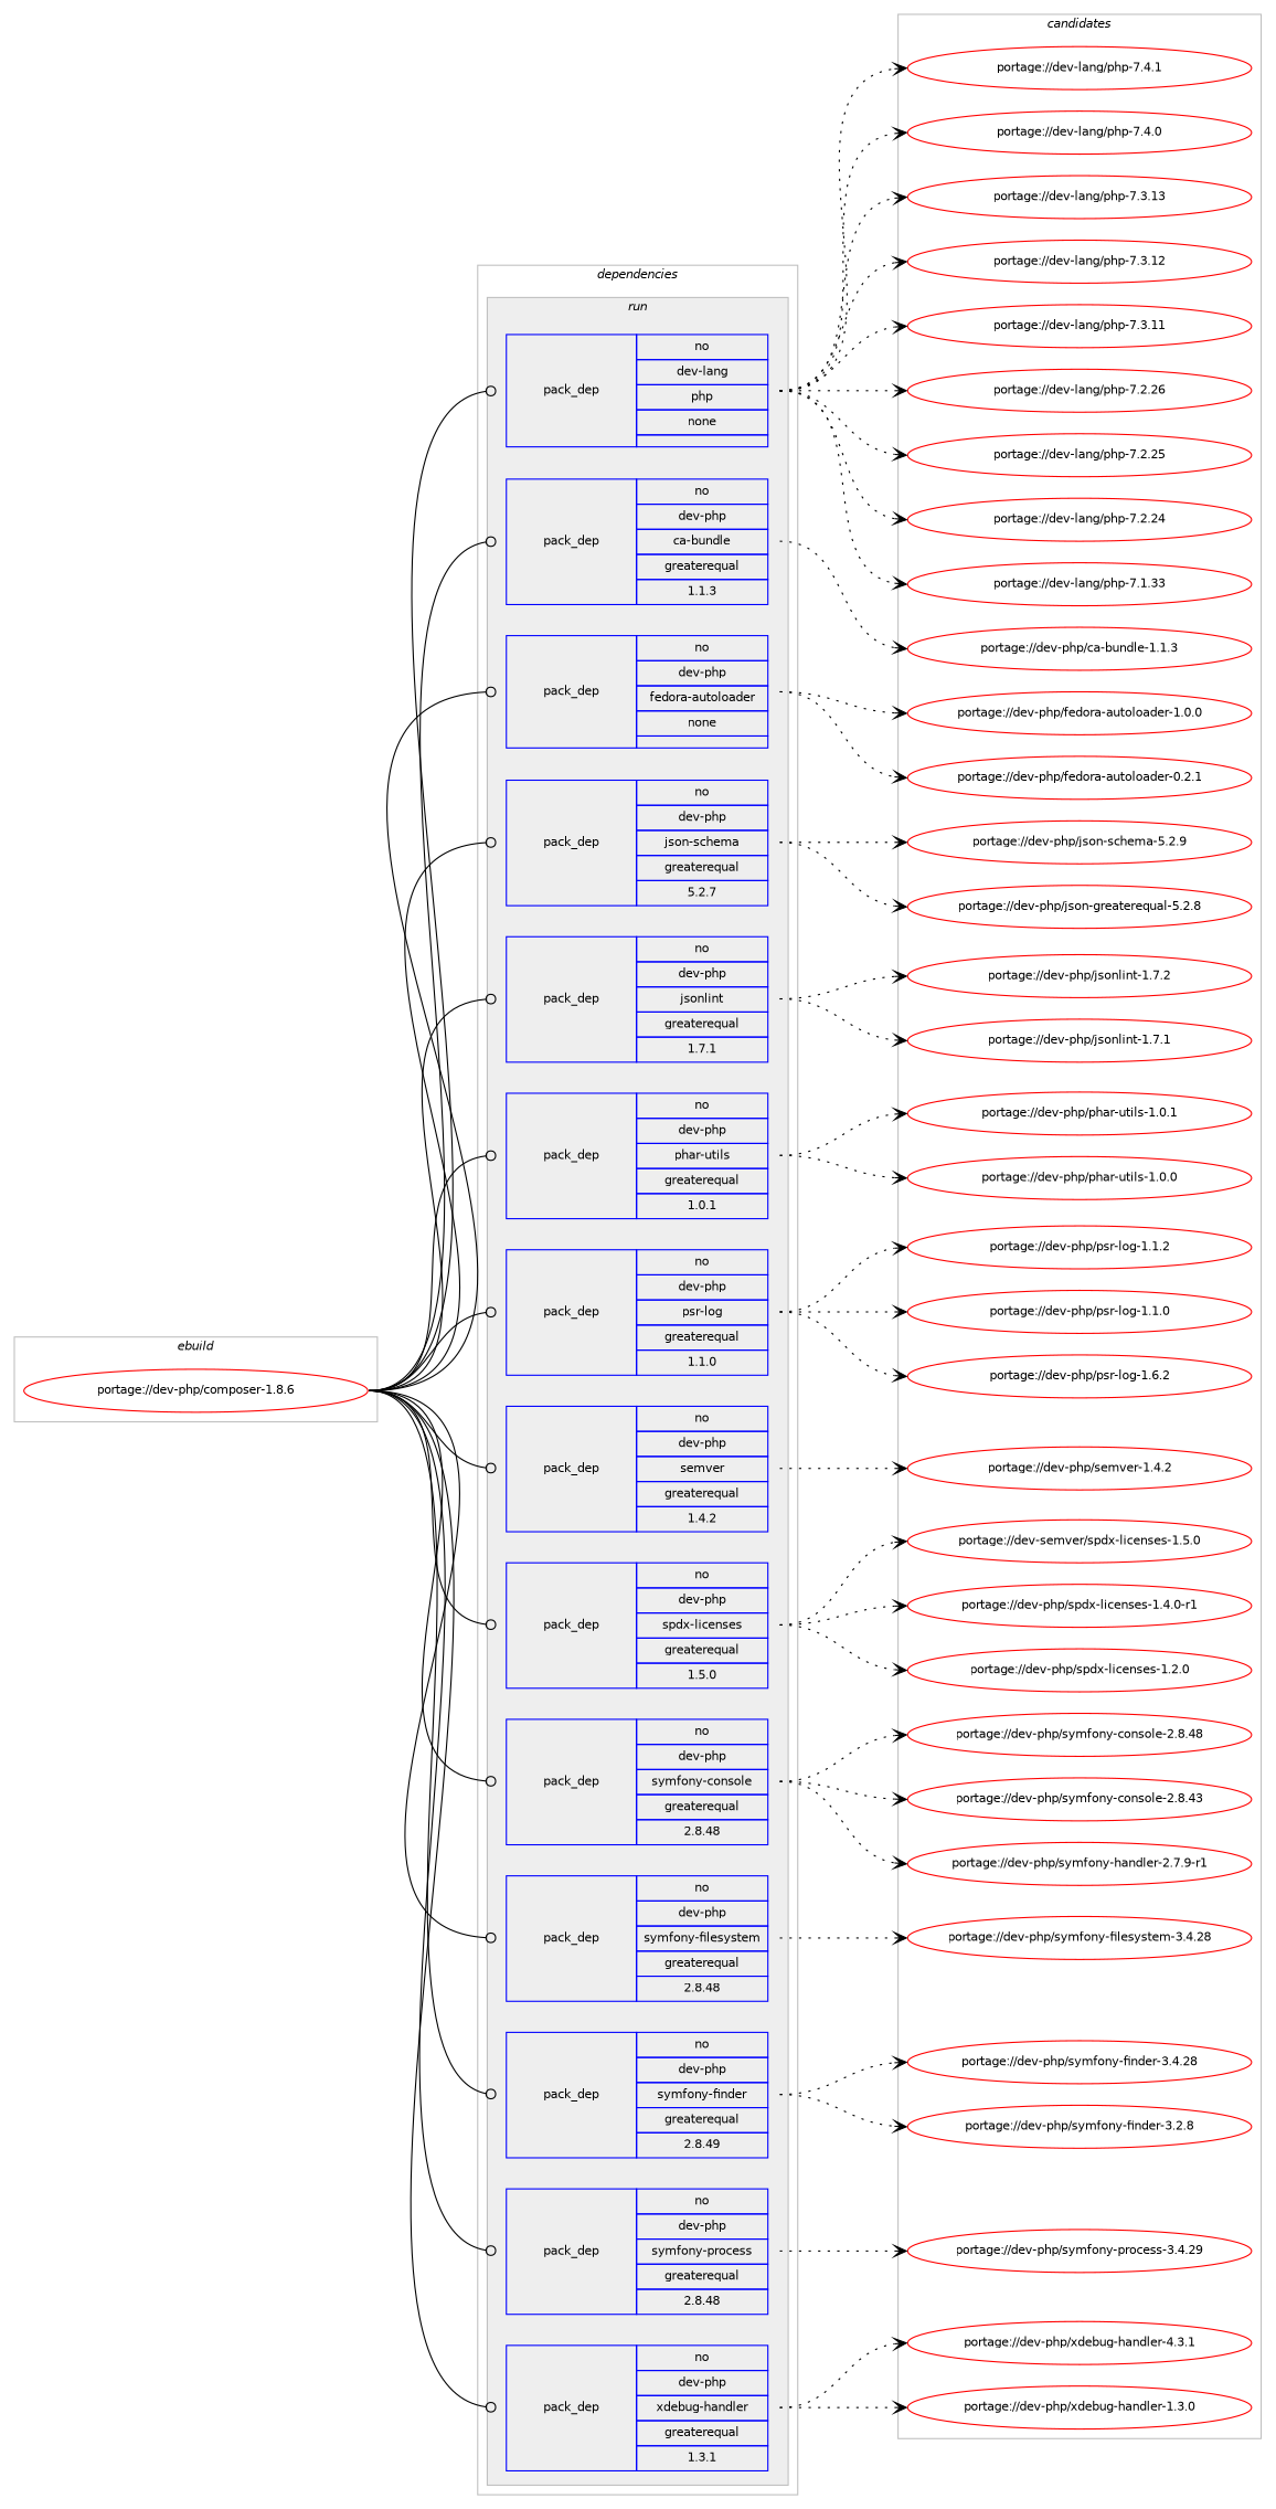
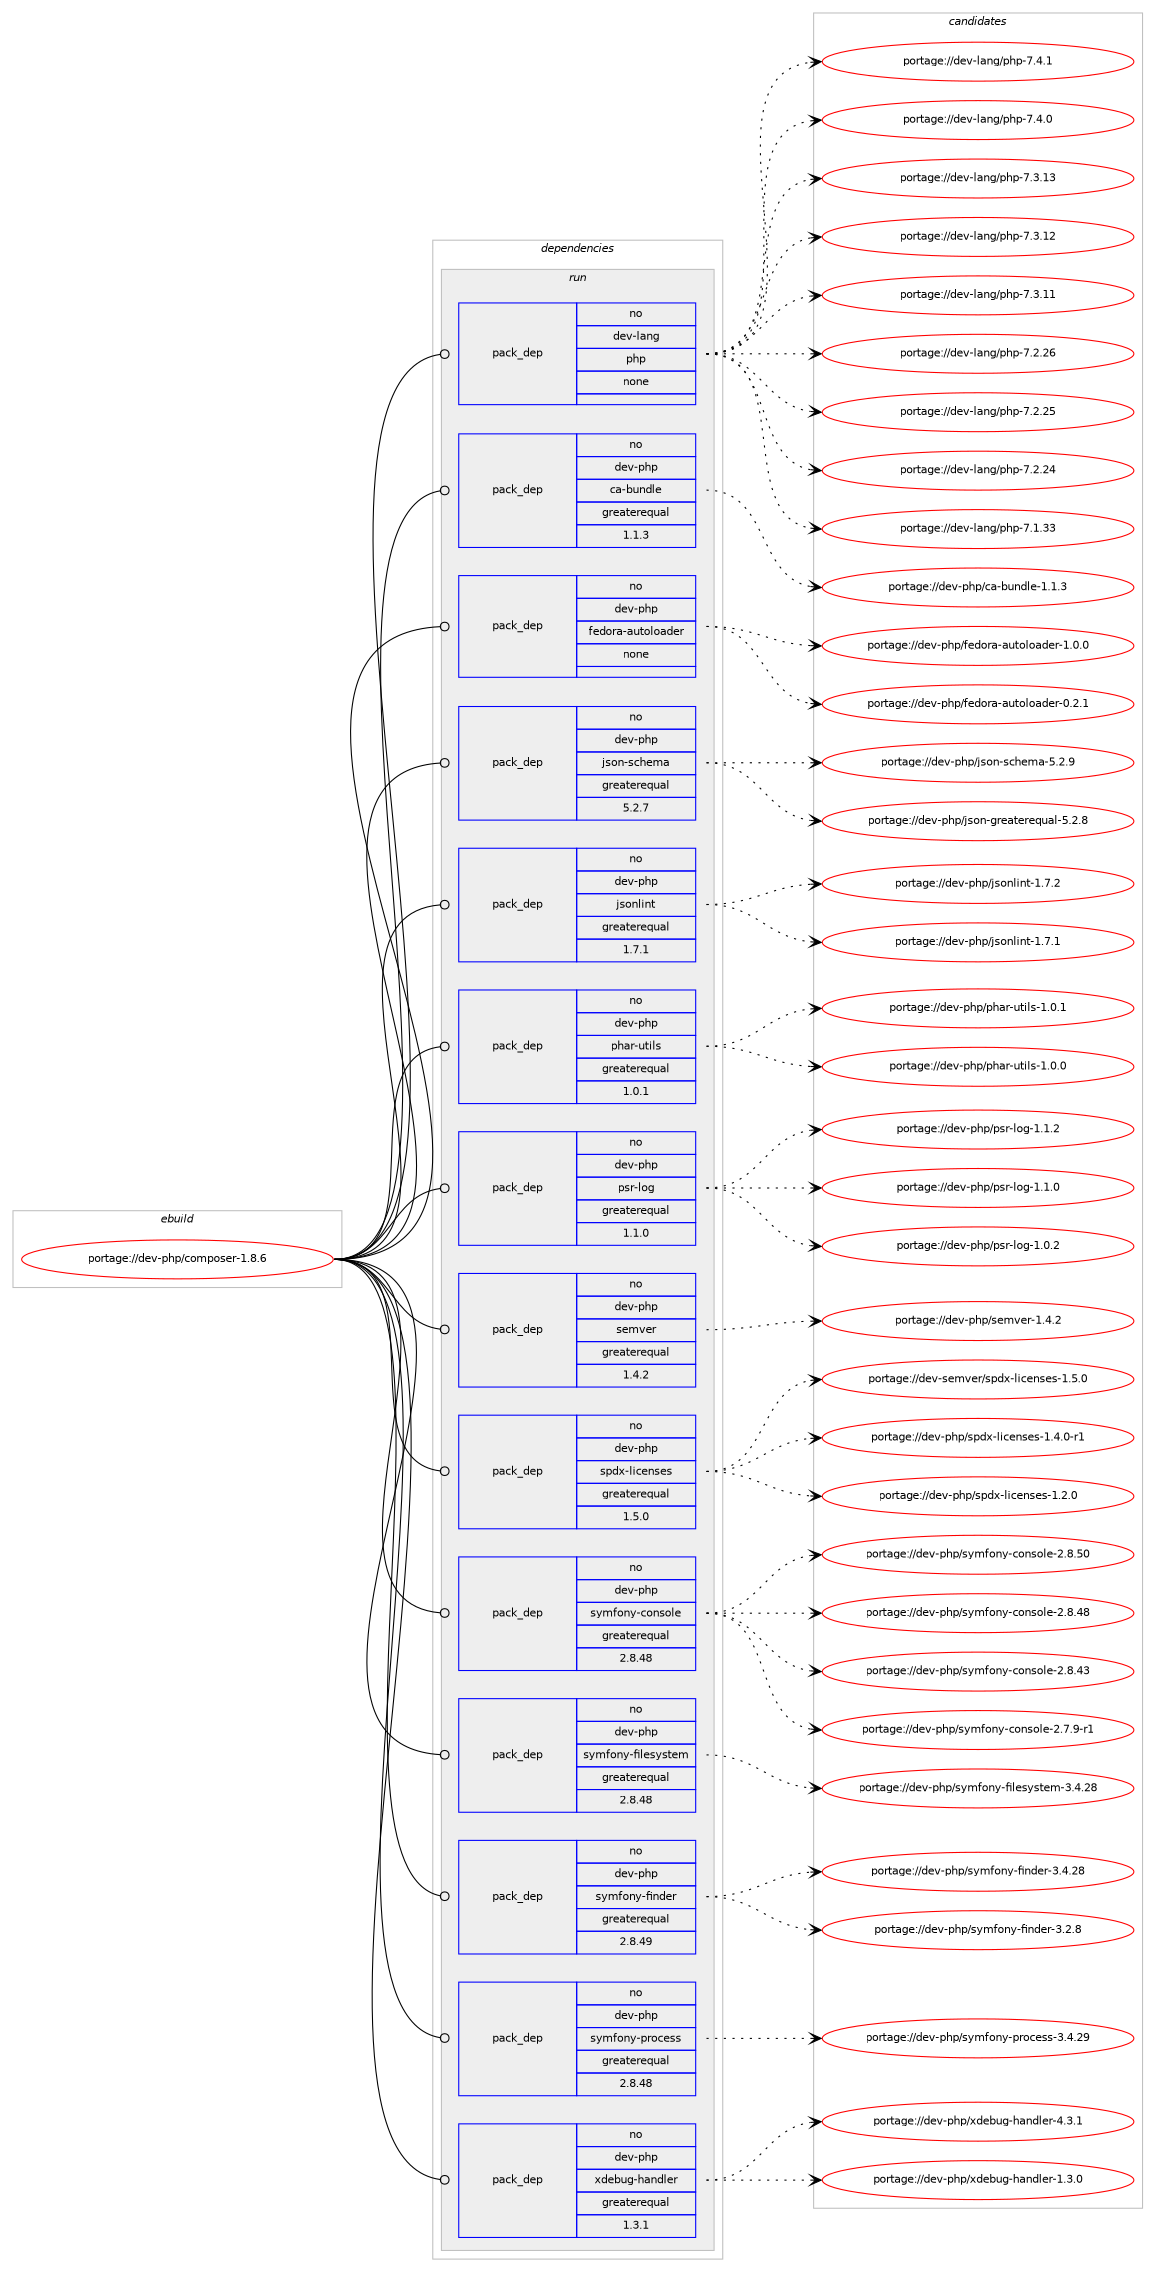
  digraph {
    compound=true
    concentrate=true
    fontname=Helvetica
    fontsize=10
    newrank=true
    rankdir=LR
    ranksep=1.5
    node [color=red fontname=Helvetica fontsize=10]
    edge [arrowhead=vee headport=w style=dotted tailport=e weight=100]
    n1 [label="portage://dev-php/composer-1.8.6" width=4]
    n2 [color=blue label=<<TABLE BORDER="0" CELLBORDER="1" CELLSPACING="0" CELLPADDING="4" WIDTH="220"><TR><TD ROWSPAN="6" CELLPADDING="30">pack_dep</TD></TR><TR><TD WIDTH="110">no</TD></TR><TR><TD>dev-lang</TD></TR><TR><TD>php</TD></TR><TR><TD>none</TD></TR><TR><TD></TD></TR></TABLE>> shape=none]
    n3 [color=blue label=<<TABLE BORDER="0" CELLBORDER="1" CELLSPACING="0" CELLPADDING="4" WIDTH="220"><TR><TD ROWSPAN="6" CELLPADDING="30">pack_dep</TD></TR><TR><TD WIDTH="110">no</TD></TR><TR><TD>dev-php</TD></TR><TR><TD>ca-bundle</TD></TR><TR><TD>greaterequal</TD></TR><TR><TD>1.1.3</TD></TR></TABLE>> shape=none]
    n4 [color=blue label=<<TABLE BORDER="0" CELLBORDER="1" CELLSPACING="0" CELLPADDING="4" WIDTH="220"><TR><TD ROWSPAN="6" CELLPADDING="30">pack_dep</TD></TR><TR><TD WIDTH="110">no</TD></TR><TR><TD>dev-php</TD></TR><TR><TD>fedora-autoloader</TD></TR><TR><TD>none</TD></TR><TR><TD></TD></TR></TABLE>> shape=none]
    n5 [color=blue label=<<TABLE BORDER="0" CELLBORDER="1" CELLSPACING="0" CELLPADDING="4" WIDTH="220"><TR><TD ROWSPAN="6" CELLPADDING="30">pack_dep</TD></TR><TR><TD WIDTH="110">no</TD></TR><TR><TD>dev-php</TD></TR><TR><TD>json-schema</TD></TR><TR><TD>greaterequal</TD></TR><TR><TD>5.2.7</TD></TR></TABLE>> shape=none]
    n6 [color=blue label=<<TABLE BORDER="0" CELLBORDER="1" CELLSPACING="0" CELLPADDING="4" WIDTH="220"><TR><TD ROWSPAN="6" CELLPADDING="30">pack_dep</TD></TR><TR><TD WIDTH="110">no</TD></TR><TR><TD>dev-php</TD></TR><TR><TD>jsonlint</TD></TR><TR><TD>greaterequal</TD></TR><TR><TD>1.7.1</TD></TR></TABLE>> shape=none]
    n7 [color=blue label=<<TABLE BORDER="0" CELLBORDER="1" CELLSPACING="0" CELLPADDING="4" WIDTH="220"><TR><TD ROWSPAN="6" CELLPADDING="30">pack_dep</TD></TR><TR><TD WIDTH="110">no</TD></TR><TR><TD>dev-php</TD></TR><TR><TD>phar-utils</TD></TR><TR><TD>greaterequal</TD></TR><TR><TD>1.0.1</TD></TR></TABLE>> shape=none]
    n8 [color=blue label=<<TABLE BORDER="0" CELLBORDER="1" CELLSPACING="0" CELLPADDING="4" WIDTH="220"><TR><TD ROWSPAN="6" CELLPADDING="30">pack_dep</TD></TR><TR><TD WIDTH="110">no</TD></TR><TR><TD>dev-php</TD></TR><TR><TD>psr-log</TD></TR><TR><TD>greaterequal</TD></TR><TR><TD>1.1.0</TD></TR></TABLE>> shape=none]
    n9 [color=blue label=<<TABLE BORDER="0" CELLBORDER="1" CELLSPACING="0" CELLPADDING="4" WIDTH="220"><TR><TD ROWSPAN="6" CELLPADDING="30">pack_dep</TD></TR><TR><TD WIDTH="110">no</TD></TR><TR><TD>dev-php</TD></TR><TR><TD>semver</TD></TR><TR><TD>greaterequal</TD></TR><TR><TD>1.4.2</TD></TR></TABLE>> shape=none]
    n10 [color=blue label=<<TABLE BORDER="0" CELLBORDER="1" CELLSPACING="0" CELLPADDING="4" WIDTH="220"><TR><TD ROWSPAN="6" CELLPADDING="30">pack_dep</TD></TR><TR><TD WIDTH="110">no</TD></TR><TR><TD>dev-php</TD></TR><TR><TD>spdx-licenses</TD></TR><TR><TD>greaterequal</TD></TR><TR><TD>1.5.0</TD></TR></TABLE>> shape=none]
    n11 [color=blue label=<<TABLE BORDER="0" CELLBORDER="1" CELLSPACING="0" CELLPADDING="4" WIDTH="220"><TR><TD ROWSPAN="6" CELLPADDING="30">pack_dep</TD></TR><TR><TD WIDTH="110">no</TD></TR><TR><TD>dev-php</TD></TR><TR><TD>symfony-console</TD></TR><TR><TD>greaterequal</TD></TR><TR><TD>2.8.48</TD></TR></TABLE>> shape=none]
    n12 [color=blue label=<<TABLE BORDER="0" CELLBORDER="1" CELLSPACING="0" CELLPADDING="4" WIDTH="220"><TR><TD ROWSPAN="6" CELLPADDING="30">pack_dep</TD></TR><TR><TD WIDTH="110">no</TD></TR><TR><TD>dev-php</TD></TR><TR><TD>symfony-filesystem</TD></TR><TR><TD>greaterequal</TD></TR><TR><TD>2.8.48</TD></TR></TABLE>> shape=none]
    n13 [color=blue label=<<TABLE BORDER="0" CELLBORDER="1" CELLSPACING="0" CELLPADDING="4" WIDTH="220"><TR><TD ROWSPAN="6" CELLPADDING="30">pack_dep</TD></TR><TR><TD WIDTH="110">no</TD></TR><TR><TD>dev-php</TD></TR><TR><TD>symfony-finder</TD></TR><TR><TD>greaterequal</TD></TR><TR><TD>2.8.49</TD></TR></TABLE>> shape=none]
    n14 [color=blue label=<<TABLE BORDER="0" CELLBORDER="1" CELLSPACING="0" CELLPADDING="4" WIDTH="220"><TR><TD ROWSPAN="6" CELLPADDING="30">pack_dep</TD></TR><TR><TD WIDTH="110">no</TD></TR><TR><TD>dev-php</TD></TR><TR><TD>symfony-process</TD></TR><TR><TD>greaterequal</TD></TR><TR><TD>2.8.48</TD></TR></TABLE>> shape=none]
    n15 [color=blue label=<<TABLE BORDER="0" CELLBORDER="1" CELLSPACING="0" CELLPADDING="4" WIDTH="220"><TR><TD ROWSPAN="6" CELLPADDING="30">pack_dep</TD></TR><TR><TD WIDTH="110">no</TD></TR><TR><TD>dev-php</TD></TR><TR><TD>xdebug-handler</TD></TR><TR><TD>greaterequal</TD></TR><TR><TD>1.3.1</TD></TR></TABLE>> shape=none]
    n16 [label="portage://dev-lang/php-7.4.1" width=4]
    n17 [label="portage://dev-lang/php-7.4.0" width=4]
    n18 [label="portage://dev-lang/php-7.3.13" width=4]
    n19 [label="portage://dev-lang/php-7.3.12" width=4]
    n20 [label="portage://dev-lang/php-7.3.11" width=4]
    n21 [label="portage://dev-lang/php-7.2.26" width=4]
    n22 [label="portage://dev-lang/php-7.2.25" width=4]
    n23 [label="portage://dev-lang/php-7.2.24" width=4]
    n24 [label="portage://dev-lang/php-7.1.33" width=4]
    n25 [label="portage://dev-php/ca-bundle-1.1.3" width=4]
    n26 [label="portage://dev-php/fedora-autoloader-1.0.0" width=4]
    n27 [label="portage://dev-php/fedora-autoloader-0.2.1" width=4]
    n28 [label="portage://dev-php/json-schema-5.2.9" width=4]
    n29 [label="portage://dev-php/json-greaterequal-5.2.8" width=4]
    n30 [label="portage://dev-php/jsonlint-1.7.2" width=4]
    n31 [label="portage://dev-php/jsonlint-1.7.1" width=4]
    n32 [label="portage://dev-php/phar-utils-1.0.1" width=4]
    n33 [label="portage://dev-php/phar-utils-1.0.0" width=4]
    n34 [label="portage://dev-php/psr-log-1.1.2" width=4]
    n35 [label="portage://dev-php/psr-log-1.1.0" width=4]
-   n36 [label="portage://dev-php/psr-log-1.6.2" width=4]
+   n36 [label="portage://dev-php/psr-log-1.0.2" width=4]
    n37 [label="portage://dev-php/semver-1.4.2" width=4]
    n38 [label="portage://dev-semver/spdx-licenses-1.5.0" width=4]
    n39 [label="portage://dev-php/spdx-licenses-1.4.0-r1" width=4]
    n40 [label="portage://dev-php/spdx-licenses-1.2.0" width=4]
+   n41 [label="portage://dev-php/symfony-console-2.8.50" width=4]
    n42 [label="portage://dev-php/symfony-console-2.8.48" width=4]
    n43 [label="portage://dev-php/symfony-console-2.8.43" width=4]
-   n44 [label="portage://dev-php/symfony-handler-2.7.9-r1" width=4]
+   n44 [label="portage://dev-php/symfony-console-2.7.9-r1" width=4]
    n45 [label="portage://dev-php/symfony-filesystem-3.4.28" width=4]
    n46 [label="portage://dev-php/symfony-finder-3.4.28" width=4]
    n47 [label="portage://dev-php/symfony-finder-3.2.8" width=4]
    n48 [label="portage://dev-php/symfony-process-3.4.29" width=4]
    n49 [label="portage://dev-php/xdebug-handler-4.3.1" width=4]
    n50 [label="portage://dev-php/xdebug-handler-1.3.0" width=4]
    subgraph cluster_1 {
      color=gray
      label=<<i>ebuild</i>>
      n1
    }
    subgraph cluster_2 {
      color=gray
      label=<<i>dependencies</i>>
      subgraph cluster_3 {
        color=gray
        fillcolor="#eeeeee"
        label=<<i>compile</i>>
        style=filled
      }
      subgraph cluster_4 {
        color=gray
        fillcolor="#eeeeee"
        label=<<i>compile and run</i>>
        style=filled
      }
      subgraph cluster_5 {
        color=gray
        fillcolor="#eeeeee"
        label=<<i>run</i>>
        style=filled
        subgraph sub_6 {
          color=gray
          fillcolor="#eeeeee"
          label=<<i>run</i>>
          style=filled
          n2
        }
        subgraph sub_7 {
          color=gray
          fillcolor="#eeeeee"
          label=<<i>run</i>>
          style=filled
          n3
        }
        subgraph sub_8 {
          color=gray
          fillcolor="#eeeeee"
          label=<<i>run</i>>
          style=filled
          n4
        }
        subgraph sub_9 {
          color=gray
          fillcolor="#eeeeee"
          label=<<i>run</i>>
          style=filled
          n5
        }
        subgraph sub_10 {
          color=gray
          fillcolor="#eeeeee"
          label=<<i>run</i>>
          style=filled
          n6
        }
        subgraph sub_11 {
          color=gray
          fillcolor="#eeeeee"
          label=<<i>run</i>>
          style=filled
          n7
        }
        subgraph sub_12 {
          color=gray
          fillcolor="#eeeeee"
          label=<<i>run</i>>
          style=filled
          n8
        }
        subgraph sub_13 {
          color=gray
          fillcolor="#eeeeee"
          label=<<i>run</i>>
          style=filled
          n9
        }
        subgraph sub_14 {
          color=gray
          fillcolor="#eeeeee"
          label=<<i>run</i>>
          style=filled
          n10
        }
        subgraph sub_15 {
          color=gray
          fillcolor="#eeeeee"
          label=<<i>run</i>>
          style=filled
          n11
        }
        subgraph sub_16 {
          color=gray
          fillcolor="#eeeeee"
          label=<<i>run</i>>
          style=filled
          n12
        }
        subgraph sub_17 {
          color=gray
          fillcolor="#eeeeee"
          label=<<i>run</i>>
          style=filled
          n13
        }
        subgraph sub_18 {
          color=gray
          fillcolor="#eeeeee"
          label=<<i>run</i>>
          style=filled
          n14
        }
        subgraph sub_19 {
          color=gray
          fillcolor="#eeeeee"
          label=<<i>run</i>>
          style=filled
          n15
        }
      }
    }
    subgraph cluster_20 {
      color=gray
      label=<<i>candidates</i>>
      rank=same
      subgraph sub_21 {
        color=black
        label=<<i>candidates</i>>
        nodesep=1
        rank=same
        n16
        n17
        n18
        n19
        n20
        n21
        n22
        n23
        n24
      }
      subgraph sub_22 {
        color=black
        label=<<i>candidates</i>>
        nodesep=1
        rank=same
        n25
      }
      subgraph sub_23 {
        color=black
        label=<<i>candidates</i>>
        nodesep=1
        rank=same
        n26
        n27
      }
      subgraph sub_24 {
        color=black
        label=<<i>candidates</i>>
        nodesep=1
        rank=same
        n28
        n29
      }
      subgraph sub_25 {
        color=black
        label=<<i>candidates</i>>
        nodesep=1
        rank=same
        n30
        n31
      }
      subgraph sub_26 {
        color=black
        label=<<i>candidates</i>>
        nodesep=1
        rank=same
        n32
        n33
      }
      subgraph sub_27 {
        color=black
        label=<<i>candidates</i>>
        nodesep=1
        rank=same
        n34
        n35
        n36
      }
      subgraph sub_28 {
        color=black
        label=<<i>candidates</i>>
        nodesep=1
        rank=same
        n37
      }
      subgraph sub_29 {
        color=black
        label=<<i>candidates</i>>
        nodesep=1
        rank=same
        n38
        n39
        n40
      }
      subgraph sub_30 {
        color=black
        label=<<i>candidates</i>>
        nodesep=1
        rank=same
+       n41
        n42
        n43
        n44
      }
      subgraph sub_31 {
        color=black
        label=<<i>candidates</i>>
        nodesep=1
        rank=same
        n45
      }
      subgraph sub_32 {
        color=black
        label=<<i>candidates</i>>
        nodesep=1
        rank=same
        n46
        n47
      }
      subgraph sub_33 {
        color=black
        label=<<i>candidates</i>>
        nodesep=1
        rank=same
        n48
      }
      subgraph sub_34 {
        color=black
        label=<<i>candidates</i>>
        nodesep=1
        rank=same
        n49
        n50
      }
    }
    n1 -> n2 [arrowhead=odot style=solid weight=20]
    n1 -> n3 [arrowhead=odot style=solid weight=20]
    n1 -> n4 [arrowhead=odot style=solid weight=20]
    n1 -> n5 [arrowhead=odot style=solid weight=20]
    n1 -> n6 [arrowhead=odot style=solid weight=20]
    n1 -> n7 [arrowhead=odot style=solid weight=20]
    n1 -> n8 [arrowhead=odot style=solid weight=20]
    n1 -> n9 [arrowhead=odot style=solid weight=20]
    n1 -> n10 [arrowhead=odot style=solid weight=20]
    n1 -> n11 [arrowhead=odot style=solid weight=20]
    n1 -> n12 [arrowhead=odot style=solid weight=20]
    n1 -> n13 [arrowhead=odot style=solid weight=20]
    n1 -> n14 [arrowhead=odot style=solid weight=20]
    n1 -> n15 [arrowhead=odot style=solid weight=20]
    n2 -> n16
    n2 -> n17
    n2 -> n18
    n2 -> n19
    n2 -> n20
    n2 -> n21
    n2 -> n22
    n2 -> n23
    n2 -> n24
    n3 -> n25
    n4 -> n26
    n4 -> n27
    n5 -> n28
    n5 -> n29
    n6 -> n30
    n6 -> n31
    n7 -> n32
    n7 -> n33
    n8 -> n34
    n8 -> n35
    n8 -> n36
    n9 -> n37
    n10 -> n38
    n10 -> n39
    n10 -> n40
+   n11 -> n41
    n11 -> n42
    n11 -> n43
    n11 -> n44
    n12 -> n45
    n13 -> n46
    n13 -> n47
    n14 -> n48
    n15 -> n49
    n15 -> n50
  }
